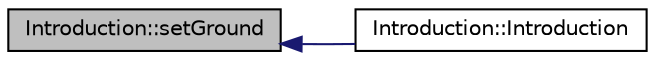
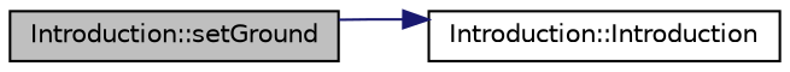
  digraph {
    rankdir=LR
    node [color=black fontname=Helvetica fontsize=10 shape=record style=filled]
    n1 [fillcolor=grey75 fontcolor=black height=0.2 label="Introduction::setGround" width=0.4]
    n2 [fillcolor=white height=0.2 label="Introduction::Introduction" width=0.4]
-   n1 -> n2 [color=midnightblue dir=back fontname=Helvetica fontsize=10 labelfontname=Helvetica labelfontsize=10 style=solid]
+   n2 -> n1 [color=midnightblue dir=back fontname=Helvetica fontsize=10 labelfontname=Helvetica labelfontsize=10 style=solid]
  }
